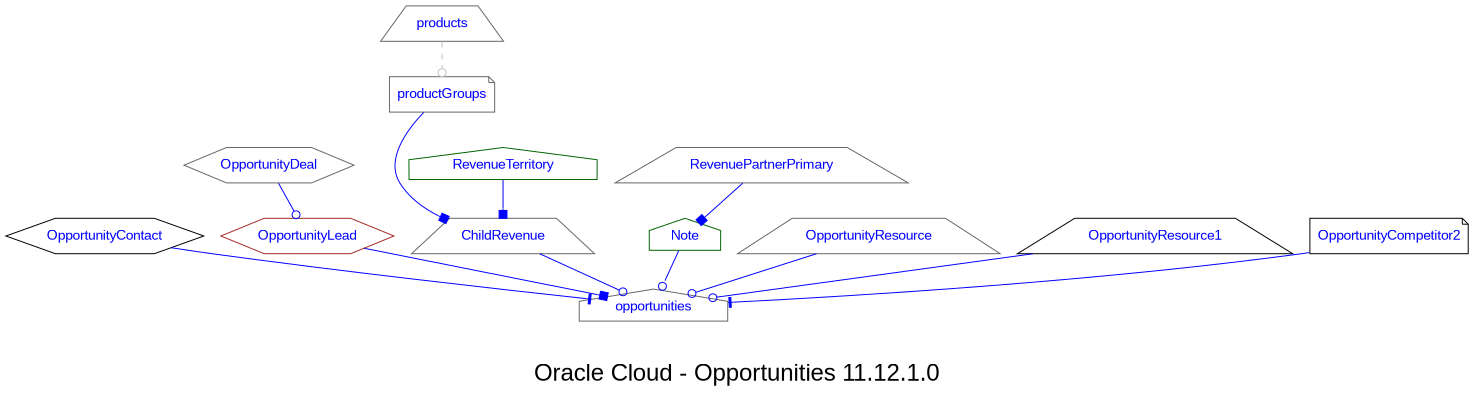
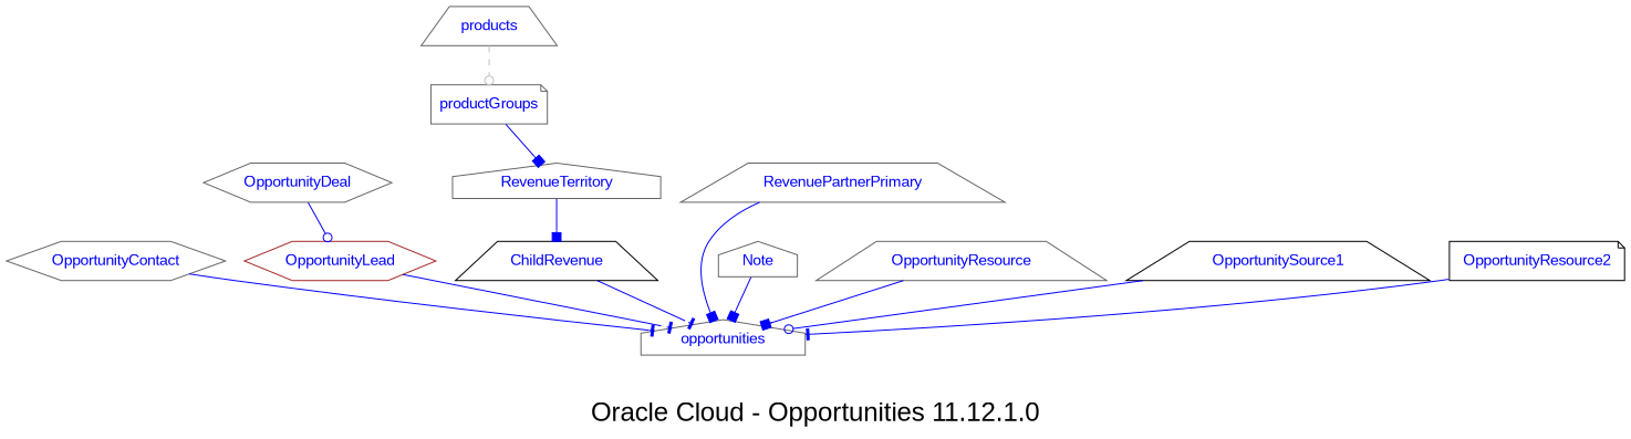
  digraph {
    fontname="Liberation Sans"
    fontsize=24
    label="Oracle Cloud - Opportunities 11.12.1.0"
    splines=true
    node [color=gray40 fontcolor=blue fontname="Liberation Sans" shape=trapezium]
    edge [arrowhead=odot arrowtail=none color=blue fontcolor=blue fontname="Liberation Sans"]
    opportunities [shape=house]
-   OpportunityContact [color=black shape=hexagon]
+   OpportunityContact [shape=hexagon]
    OpportunityDeal [shape=hexagon]
    OpportunityLead [color=brown shape=hexagon]
-   ChildRevenue
-   RevenueTerritory [color=darkgreen shape=house]
+   ChildRevenue [color=black]
+   RevenueTerritory [shape=house]
    productGroups [shape=note]
    products
-   Note [color=darkgreen shape=house]
+   Note [shape=house]
    OpportunityResource
-   OpportunitySource1 [color=black label=OpportunityResource1]
-   OpportunityCompetitor2 [color=black shape=note]
+   OpportunitySource1 [color=black]
+   OpportunityCompetitor2 [color=black shape=note label=OpportunityResource2]
    RevenuePartnerPrimary
    OpportunityContact -> opportunities [arrowhead=tee]
    OpportunityDeal -> OpportunityLead
-   OpportunityLead -> opportunities [arrowhead=box]
-   ChildRevenue -> opportunities
+   OpportunityLead -> opportunities [arrowhead=tee]
+   ChildRevenue -> opportunities [arrowhead=tee]
    RevenueTerritory -> ChildRevenue [arrowhead=box]
-   productGroups -> ChildRevenue [arrowhead=box]
+   productGroups -> RevenueTerritory [arrowhead=box]
    products -> productGroups [color=grey fontcolor=grey style=dashed]
-   Note -> opportunities
-   OpportunityResource -> opportunities
+   Note -> opportunities [arrowhead=box]
+   OpportunityResource -> opportunities [arrowhead=box]
    OpportunitySource1 -> opportunities
    OpportunityCompetitor2 -> opportunities [arrowhead=tee]
-   RevenuePartnerPrimary -> Note [arrowhead=box]
+   RevenuePartnerPrimary -> opportunities [arrowhead=box]
  }
